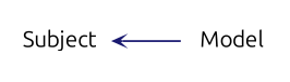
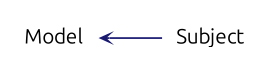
  digraph {
    rankdir=LR
    node [fontname=Ubuntu fontsize=12 shape=plaintext]
    n1 [label=Subject]
    n2 [label=Model]
-   n1 -> n2 [arrowhead=open arrowsize=0.5 arrowtail=open color=midnightblue dir=back fontname=Ubuntu labelfontsize=10 style=solid]
+   n2 -> n1 [arrowhead=open arrowsize=0.5 arrowtail=open color=midnightblue dir=back fontname=Ubuntu labelfontsize=10 style=solid]
  }
